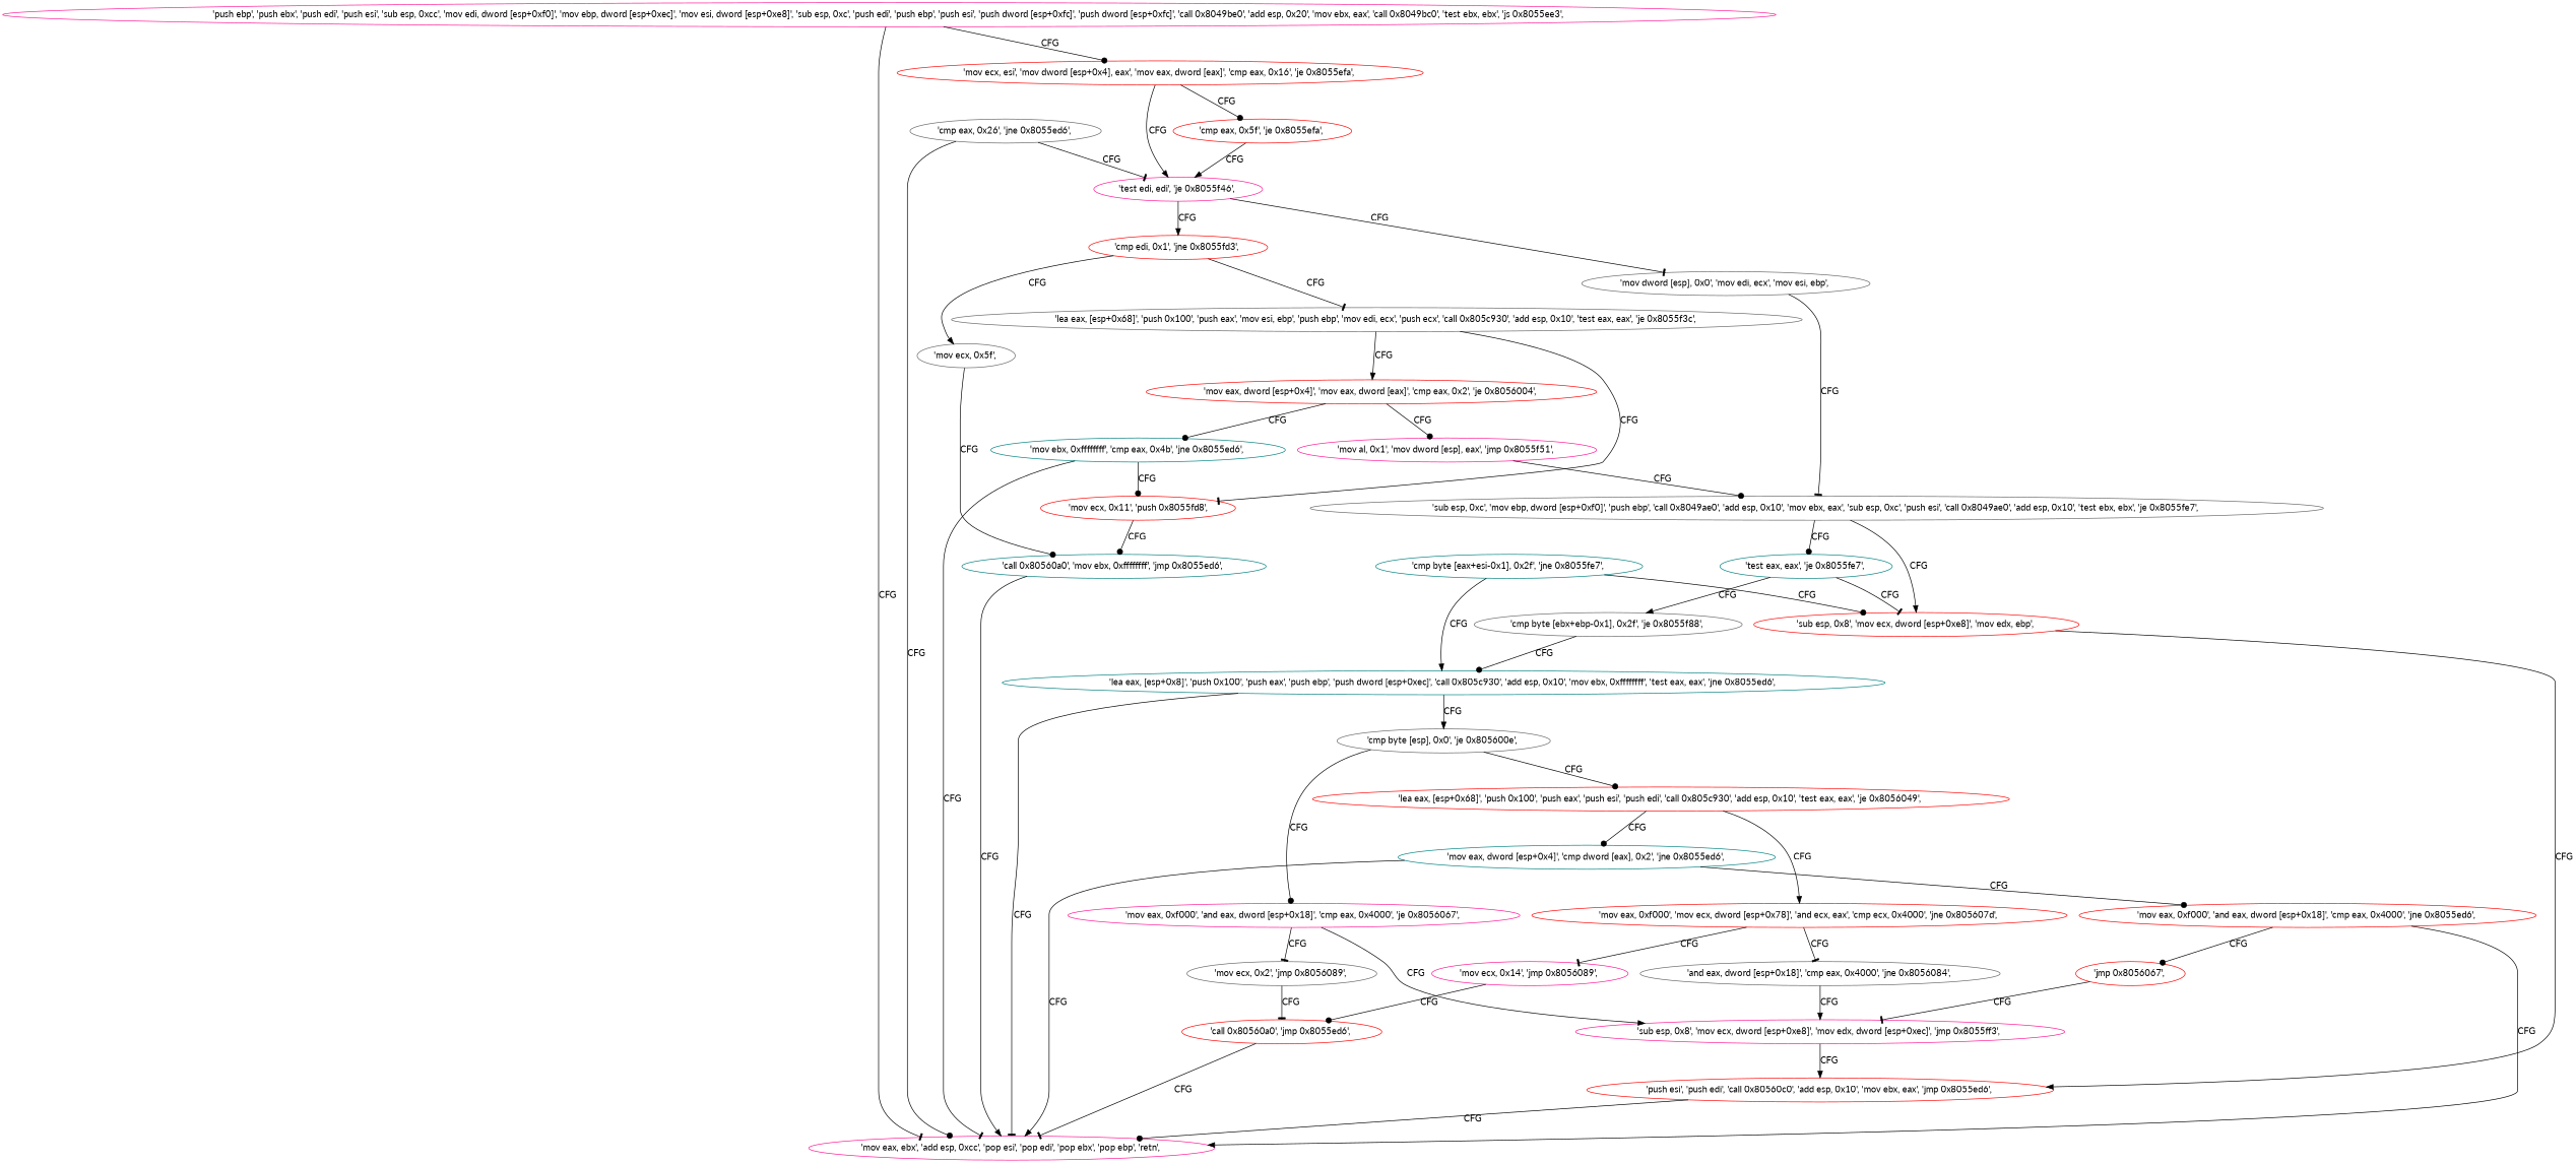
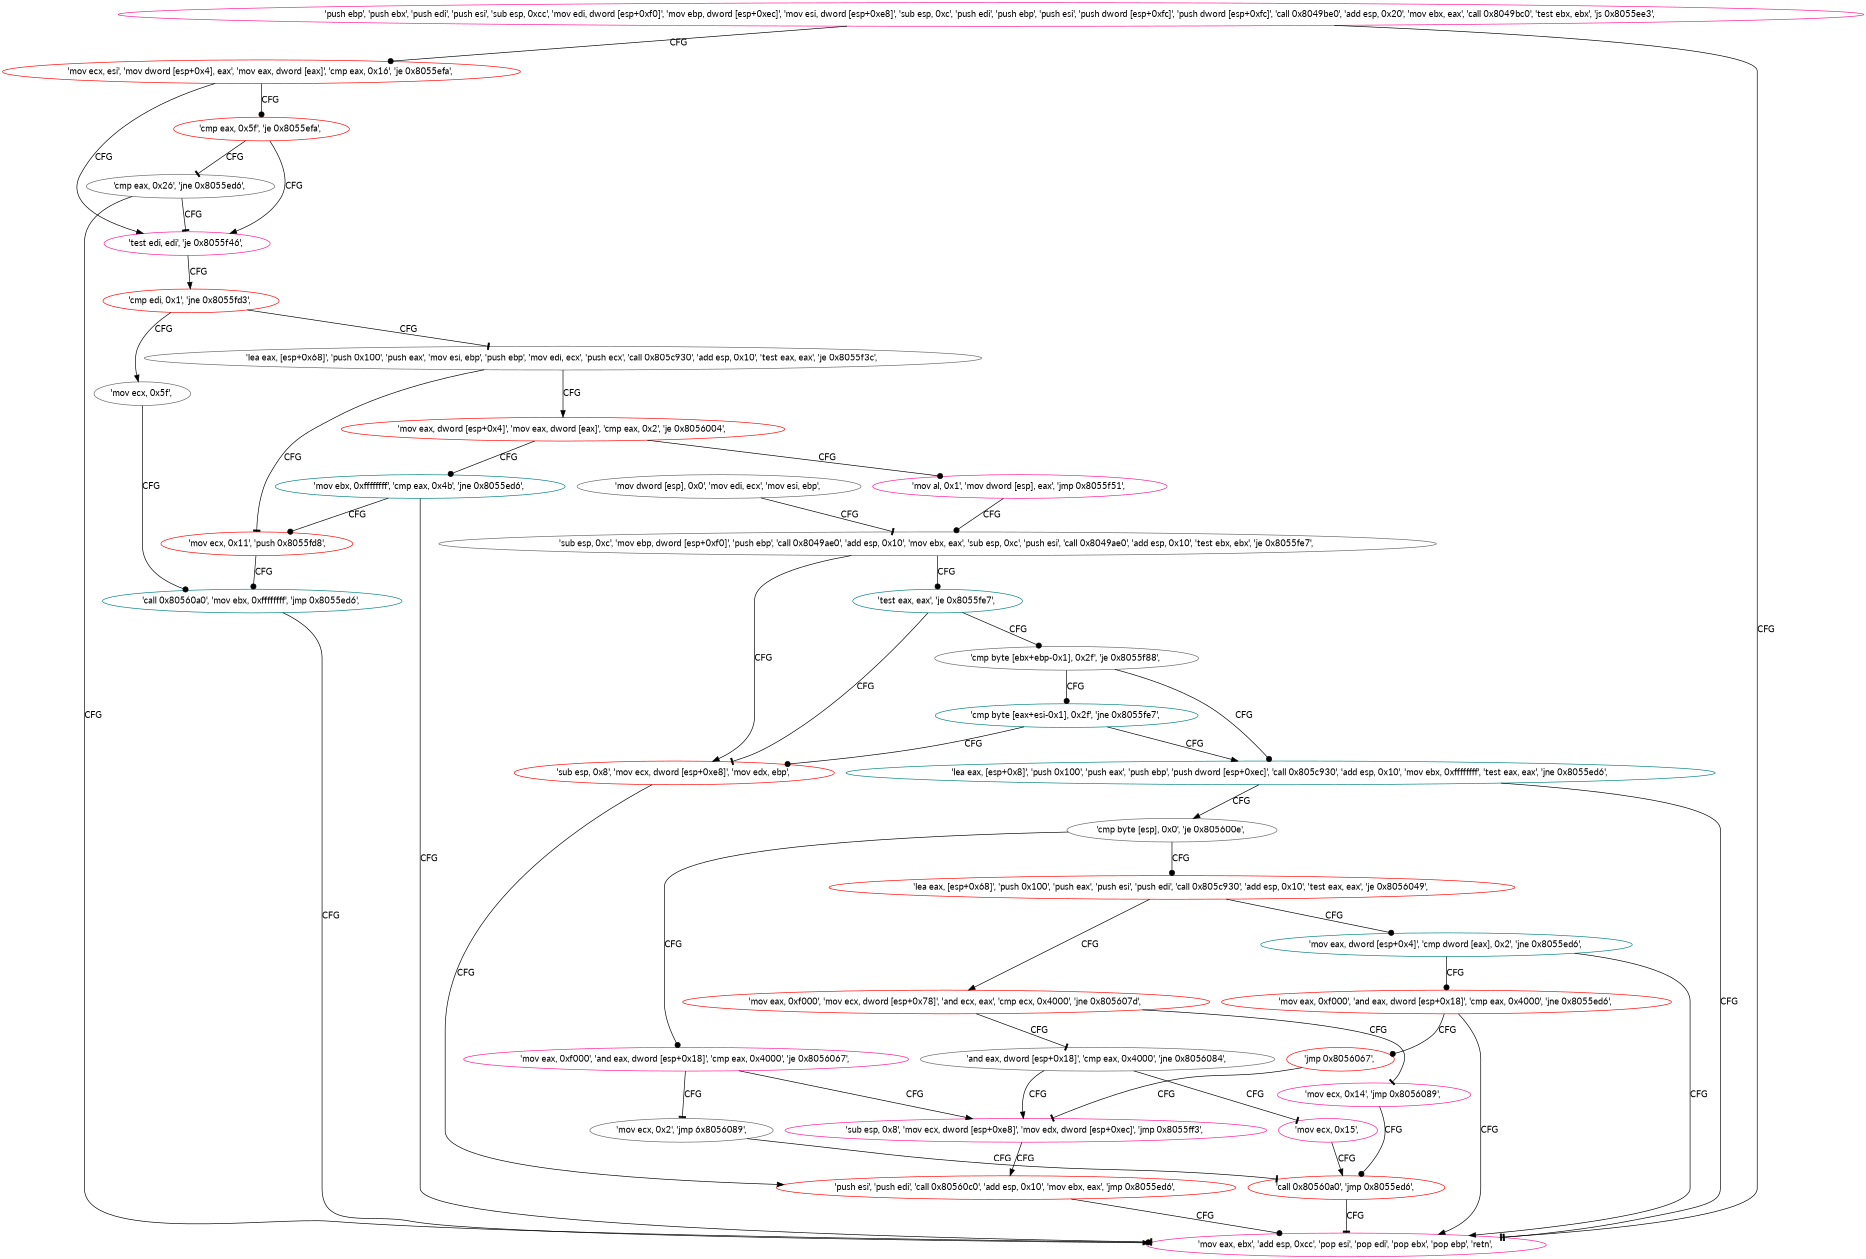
  digraph {
    fontname=Lato
    node [color=red fontname=Lato]
    edge [arrowhead=dot fontname=Lato]
    n1 [color=deeppink label="'push ebp', 'push ebx', 'push edi', 'push esi', 'sub esp, 0xcc', 'mov edi, dword [esp+0xf0]', 'mov ebp, dword [esp+0xec]', 'mov esi, dword [esp+0xe8]', 'sub esp, 0xc', 'push edi', 'push ebp', 'push esi', 'push dword [esp+0xfc]', 'push dword [esp+0xfc]', 'call 0x8049be0', 'add esp, 0x20', 'mov ebx, eax', 'call 0x8049bc0', 'test ebx, ebx', 'js 0x8055ee3', "]
    n2 [label="'mov ecx, esi', 'mov dword [esp+0x4], eax', 'mov eax, dword [eax]', 'cmp eax, 0x16', 'je 0x8055efa', "]
    n3 [color=deeppink label="'mov eax, ebx', 'add esp, 0xcc', 'pop esi', 'pop edi', 'pop ebx', 'pop ebp', 'retn', "]
    n4 [color=deeppink label="'test edi, edi', 'je 0x8055f46', "]
    n5 [label="'cmp eax, 0x5f', 'je 0x8055efa', "]
    n6 [color=gray40 label="'mov dword [esp], 0x0', 'mov edi, ecx', 'mov esi, ebp', "]
    n7 [label="'cmp edi, 0x1', 'jne 0x8055fd3', "]
    n8 [color=gray40 label="'cmp eax, 0x26', 'jne 0x8055ed6', "]
    n9 [color=gray40 label="'sub esp, 0xc', 'mov ebp, dword [esp+0xf0]', 'push ebp', 'call 0x8049ae0', 'add esp, 0x10', 'mov ebx, eax', 'sub esp, 0xc', 'push esi', 'call 0x8049ae0', 'add esp, 0x10', 'test ebx, ebx', 'je 0x8055fe7', "]
    n10 [color=gray40 label="'mov ecx, 0x5f', "]
    n11 [color=gray40 label="'lea eax, [esp+0x68]', 'push 0x100', 'push eax', 'mov esi, ebp', 'push ebp', 'mov edi, ecx', 'push ecx', 'call 0x805c930', 'add esp, 0x10', 'test eax, eax', 'je 0x8055f3c', "]
    n12 [label="'sub esp, 0x8', 'mov ecx, dword [esp+0xe8]', 'mov edx, ebp', "]
    n13 [color=teal label="'test eax, eax', 'je 0x8055fe7', "]
    n14 [color=teal label="'call 0x80560a0', 'mov ebx, 0xffffffff', 'jmp 0x8055ed6', "]
    n15 [label="'mov ecx, 0x11', 'push 0x8055fd8',"]
    n16 [label="'mov eax, dword [esp+0x4]', 'mov eax, dword [eax]', 'cmp eax, 0x2', 'je 0x8056004', "]
    n17 [label="'push esi', 'push edi', 'call 0x80560c0', 'add esp, 0x10', 'mov ebx, eax', 'jmp 0x8055ed6', "]
    n18 [color=gray40 label="'cmp byte [ebx+ebp-0x1], 0x2f', 'je 0x8055f88', "]
    n19 [color=deeppink label="'mov al, 0x1', 'mov dword [esp], eax', 'jmp 0x8055f51', "]
    n20 [color=teal label="'mov ebx, 0xffffffff', 'cmp eax, 0x4b', 'jne 0x8055ed6', "]
    n21 [color=teal label="'lea eax, [esp+0x8]', 'push 0x100', 'push eax', 'push ebp', 'push dword [esp+0xec]', 'call 0x805c930', 'add esp, 0x10', 'mov ebx, 0xffffffff', 'test eax, eax', 'jne 0x8055ed6', "]
    n22 [color=teal label="'cmp byte [eax+esi-0x1], 0x2f', 'jne 0x8055fe7', "]
    n23 [color=gray40 label="'cmp byte [esp], 0x0', 'je 0x805600e', "]
    n24 [label="'lea eax, [esp+0x68]', 'push 0x100', 'push eax', 'push esi', 'push edi', 'call 0x805c930', 'add esp, 0x10', 'test eax, eax', 'je 0x8056049', "]
    n25 [color=deeppink label="'mov eax, 0xf000', 'and eax, dword [esp+0x18]', 'cmp eax, 0x4000', 'je 0x8056067', "]
    n26 [label="'mov eax, 0xf000', 'mov ecx, dword [esp+0x78]', 'and ecx, eax', 'cmp ecx, 0x4000', 'jne 0x805607d', "]
    n27 [color=teal label="'mov eax, dword [esp+0x4]', 'cmp dword [eax], 0x2', 'jne 0x8055ed6', "]
    n28 [color=deeppink label="'sub esp, 0x8', 'mov ecx, dword [esp+0xe8]', 'mov edx, dword [esp+0xec]', 'jmp 0x8055ff3', "]
-   n29 [color=gray40 label="'mov ecx, 0x2', 'jmp 0x8056089', "]
+   n29 [color=gray40 label="'mov ecx, 0x2', 'jmp 6x8056089',"]
    n30 [color=deeppink label="'mov ecx, 0x14', 'jmp 0x8056089', "]
    n31 [color=gray40 label="'and eax, dword [esp+0x18]', 'cmp eax, 0x4000', 'jne 0x8056084', "]
    n32 [label="'mov eax, 0xf000', 'and eax, dword [esp+0x18]', 'cmp eax, 0x4000', 'jne 0x8055ed6', "]
    n33 [label="'call 0x80560a0', 'jmp 0x8055ed6', "]
+   n34 [color=deeppink label="'mov ecx, 0x15', "]
    n35 [label="'jmp 0x8056067', "]
    n1 -> n2 [label=CFG]
    n1 -> n3 [arrowhead=tee label=CFG]
    n2 -> n4 [arrowhead=normal label=CFG]
    n2 -> n5 [label=CFG]
-   n4 -> n6 [arrowhead=tee label=CFG]
    n4 -> n7 [arrowhead=normal label=CFG]
    n5 -> n4 [arrowhead=normal label=CFG]
+   n5 -> n8 [arrowhead=tee label=CFG]
    n6 -> n9 [arrowhead=tee label=CFG]
    n7 -> n10 [arrowhead=normal label=CFG]
    n7 -> n11 [arrowhead=tee label=CFG]
    n8 -> n3 [label=CFG]
    n8 -> n4 [arrowhead=tee label=CFG]
    n9 -> n12 [arrowhead=normal label=CFG]
    n9 -> n13 [label=CFG]
    n10 -> n14 [label=CFG]
    n11 -> n15 [arrowhead=tee label=CFG]
    n11 -> n16 [arrowhead=normal label=CFG]
    n12 -> n17 [arrowhead=normal label=CFG]
    n13 -> n12 [arrowhead=tee label=CFG]
-   n13 -> n18 [arrowhead=normal label=CFG]
+   n13 -> n18 [label=CFG]
    n14 -> n3 [arrowhead=normal label=CFG]
    n15 -> n14 [label=CFG]
    n16 -> n19 [label=CFG]
    n16 -> n20 [label=CFG]
    n17 -> n3 [label=CFG]
    n18 -> n21 [label=CFG]
+   n18 -> n22 [label=CFG]
    n19 -> n9 [label=CFG]
    n20 -> n3 [arrowhead=tee label=CFG]
    n20 -> n15 [label=CFG]
    n21 -> n3 [arrowhead=tee label=CFG]
    n21 -> n23 [arrowhead=normal label=CFG]
    n22 -> n12 [label=CFG]
    n22 -> n21 [arrowhead=normal label=CFG]
    n23 -> n24 [label=CFG]
    n23 -> n25 [label=CFG]
    n24 -> n26 [arrowhead=normal label=CFG]
    n24 -> n27 [label=CFG]
    n25 -> n28 [arrowhead=normal label=CFG]
    n25 -> n29 [arrowhead=tee label=CFG]
    n26 -> n30 [arrowhead=tee label=CFG]
    n26 -> n31 [arrowhead=tee label=CFG]
    n27 -> n3 [arrowhead=normal label=CFG]
    n27 -> n32 [label=CFG]
    n28 -> n17 [arrowhead=normal label=CFG]
    n29 -> n33 [arrowhead=tee label=CFG]
    n30 -> n33 [label=CFG]
    n31 -> n28 [arrowhead=normal label=CFG]
+   n31 -> n34 [arrowhead=tee label=CFG]
    n32 -> n3 [arrowhead=normal label=CFG]
    n32 -> n35 [label=CFG]
    n33 -> n3 [arrowhead=tee label=CFG]
+   n34 -> n33 [arrowhead=normal label=CFG]
    n35 -> n28 [arrowhead=tee label=CFG]
  }
